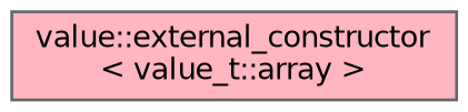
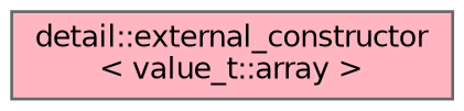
  digraph {
    rankdir=LR
-   n1 [color=grey40 fillcolor=lightpink fontname=Helvetica fontsize=10 height=0.2 label="value::external_constructor\l\< value_t::array \>" shape=box style=filled width=0.4]
+   n1 [color=grey40 fillcolor=lightpink fontname=Helvetica fontsize=10 height=0.2 label="detail::external_constructor\l\< value_t::array \>" shape=box style=filled width=0.4]
  }
